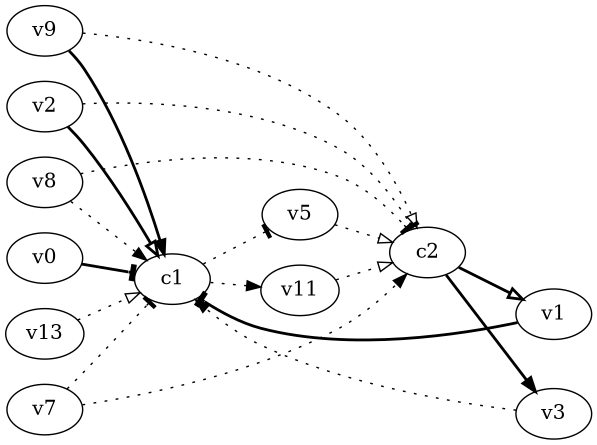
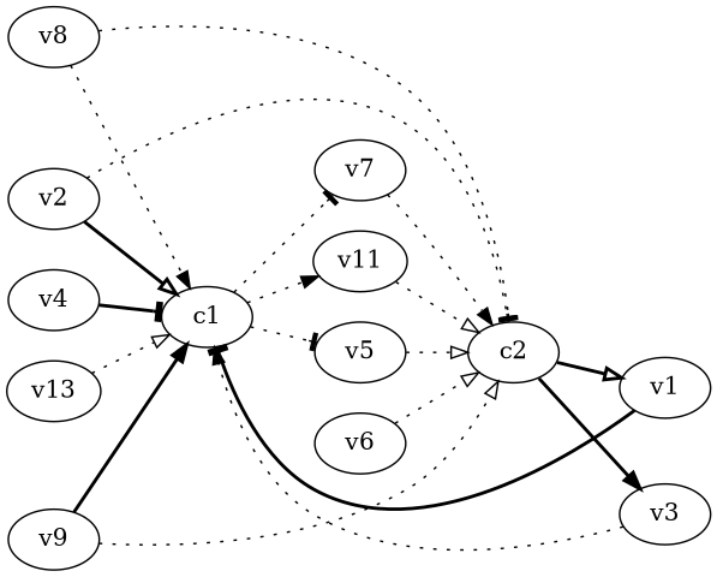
  strict digraph {
    rankdir=LR
    edge [arrowhead=onormal style=dotted weight=1]
    c1
    v5
    v7
    v11
    c2
    v3
    v1
    v2
-   v4 [label=v0]
+   v4
+   v6
    v8
    v9
    n13 [label=v13]
    c1 -> v5 [arrowhead=tee]
-   v7 -> c1 [arrowhead=tee]
+   c1 -> v7 [arrowhead=tee]
    c1 -> v11 [arrowhead=normal]
    v5 -> c2
    v7 -> c2 [arrowhead=normal]
    v11 -> c2
    c2 -> v3 [arrowhead=normal style=bold]
    c2 -> v1 [style=bold]
    v3 -> c1 [arrowhead=normal]
    v1 -> c1 [arrowhead=tee style=bold]
    v2 -> c1 [style=bold]
    v2 -> c2 [arrowhead=tee]
    v4 -> c1 [arrowhead=tee style=bold]
+   v6 -> c2
    v8 -> c1 [arrowhead=normal]
    v8 -> c2 [arrowhead=tee]
    v9 -> c1 [arrowhead=normal style=bold]
    v9 -> c2
    n13 -> c1
  }
